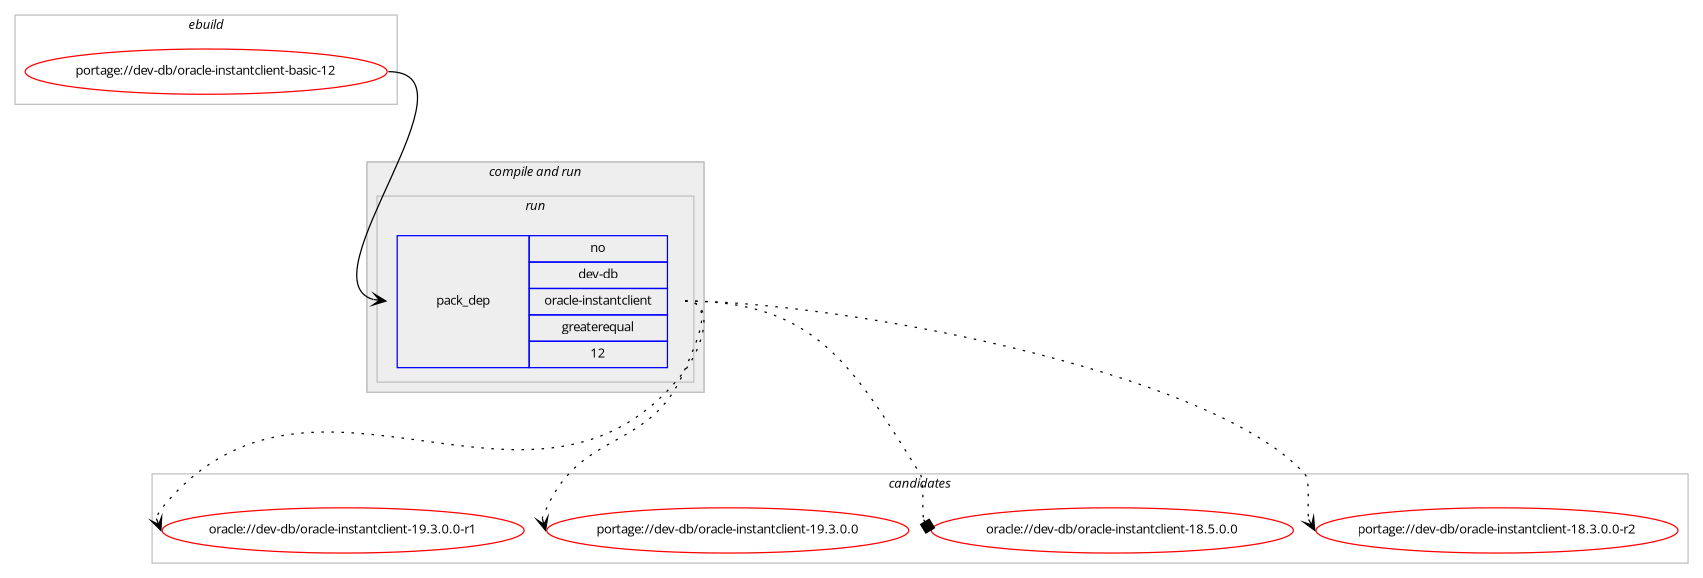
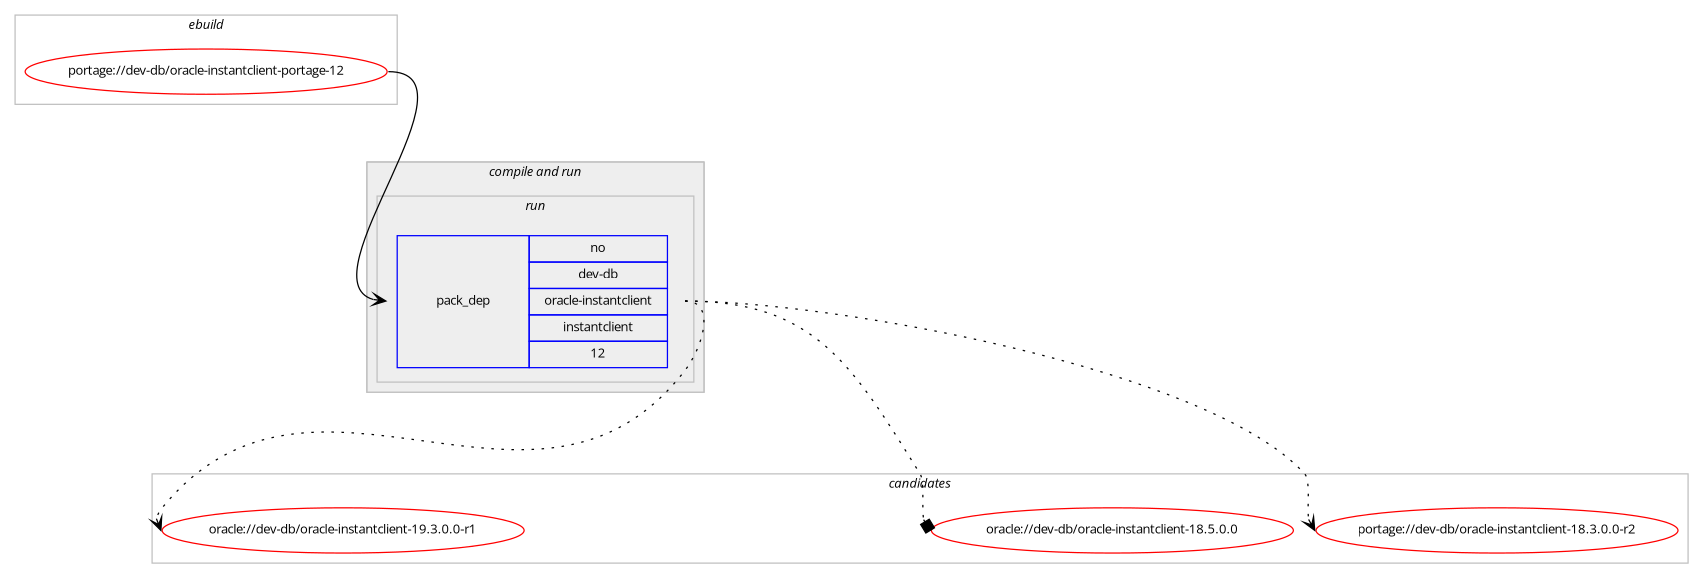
  digraph {
    compound=true
    concentrate=true
    fontname="Open Sans"
    fontsize=10
    newrank=true
    rankdir=TB
    ranksep=1.5
    node [color=red fontname="Open Sans" fontsize=10]
    edge [arrowhead=vee fontname="Open Sans" headport=w style=dotted tailport=e weight=100]
-   n1 [label="portage://dev-db/oracle-instantclient-basic-12" width=4]
-   n2 [color=blue label=<<TABLE BORDER="0" CELLBORDER="1" CELLSPACING="0" CELLPADDING="4" WIDTH="220"><TR><TD ROWSPAN="6" CELLPADDING="30">pack_dep</TD></TR><TR><TD WIDTH="110">no</TD></TR><TR><TD>dev-db</TD></TR><TR><TD>oracle-instantclient</TD></TR><TR><TD>greaterequal</TD></TR><TR><TD>12</TD></TR></TABLE>> shape=none]
+   n1 [label="portage://dev-db/oracle-instantclient-portage-12" width=4]
+   n2 [color=blue label=<<TABLE BORDER="0" CELLBORDER="1" CELLSPACING="0" CELLPADDING="4" WIDTH="220"><TR><TD ROWSPAN="6" CELLPADDING="30">pack_dep</TD></TR><TR><TD WIDTH="110">no</TD></TR><TR><TD>dev-db</TD></TR><TR><TD>oracle-instantclient</TD></TR><TR><TD>instantclient</TD></TR><TR><TD>12</TD></TR></TABLE>> shape=none]
    n3 [label="portage://dev-db/oracle-instantclient-18.3.0.0-r2" width=4]
    n4 [label="oracle://dev-db/oracle-instantclient-18.5.0.0" width=4]
-   n5 [label="portage://dev-db/oracle-instantclient-19.3.0.0" width=4]
    n6 [label="oracle://dev-db/oracle-instantclient-19.3.0.0-r1" width=4]
    subgraph cluster_1 {
      color=gray
      label=<<i>ebuild</i>>
      rank=same
      n1
    }
    subgraph cluster_2 {
      color=gray
      label=<<i>dependencies</i>>
      subgraph cluster_3 {
        color=gray
        fillcolor="#eeeeee"
        label=<<i>compile</i>>
        style=filled
      }
      subgraph cluster_4 {
        color=gray
        fillcolor="#eeeeee"
        label=<<i>compile and run</i>>
        style=filled
      }
      subgraph cluster_5 {
        color=gray
        fillcolor="#eeeeee"
        label=<<i>run</i>>
        style=filled
        subgraph sub_6 {
          color=gray
          fillcolor="#eeeeee"
          label=<<i>run</i>>
          style=filled
          n2
        }
      }
    }
    subgraph cluster_7 {
      color=gray
      label=<<i>candidates</i>>
      rank=same
      subgraph sub_8 {
        color=black
        label=<<i>candidates</i>>
        nodesep=1
        rank=same
        n3
        n4
-       n5
        n6
      }
    }
    n1 -> n2 [style=solid weight=20]
    n2 -> n3
    n2 -> n4 [arrowhead=box]
-   n2 -> n5
    n2 -> n6
  }
